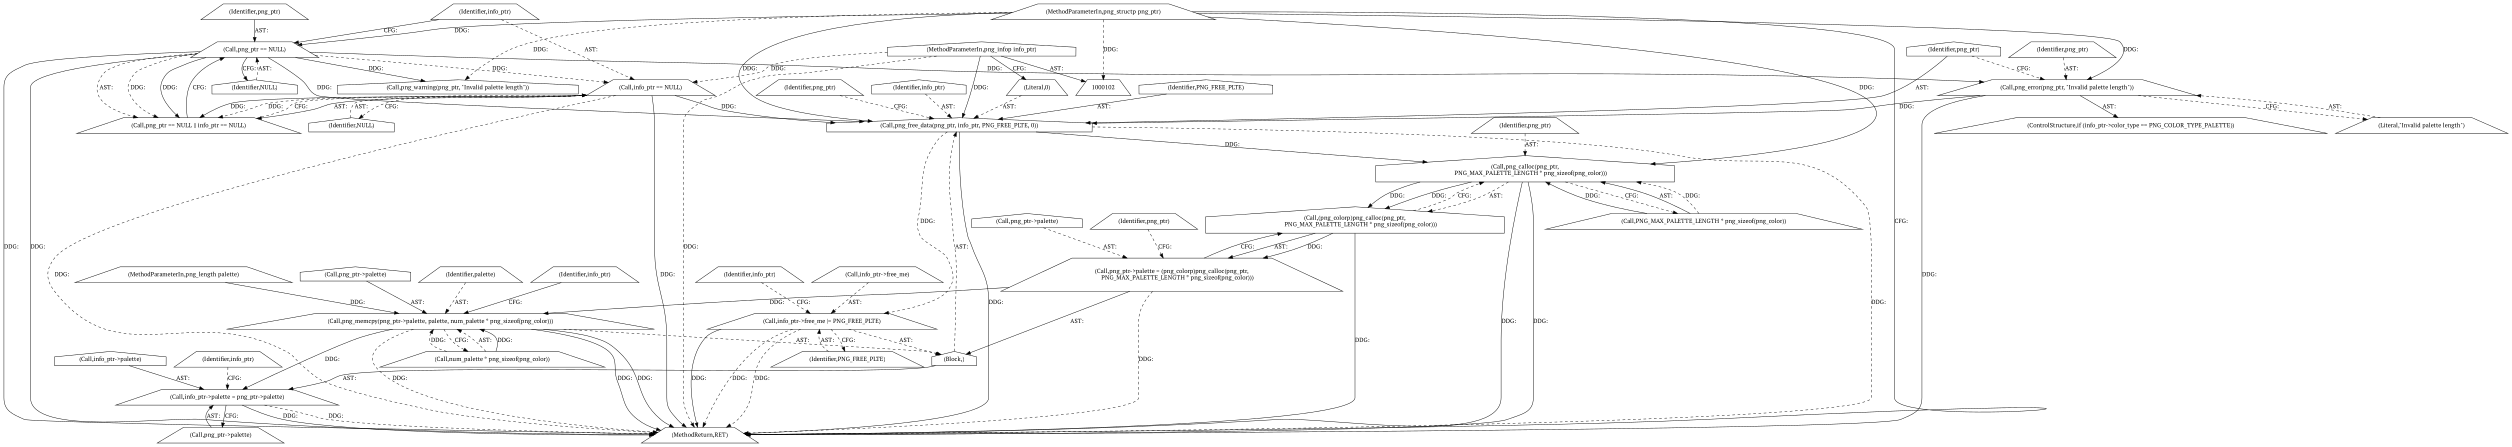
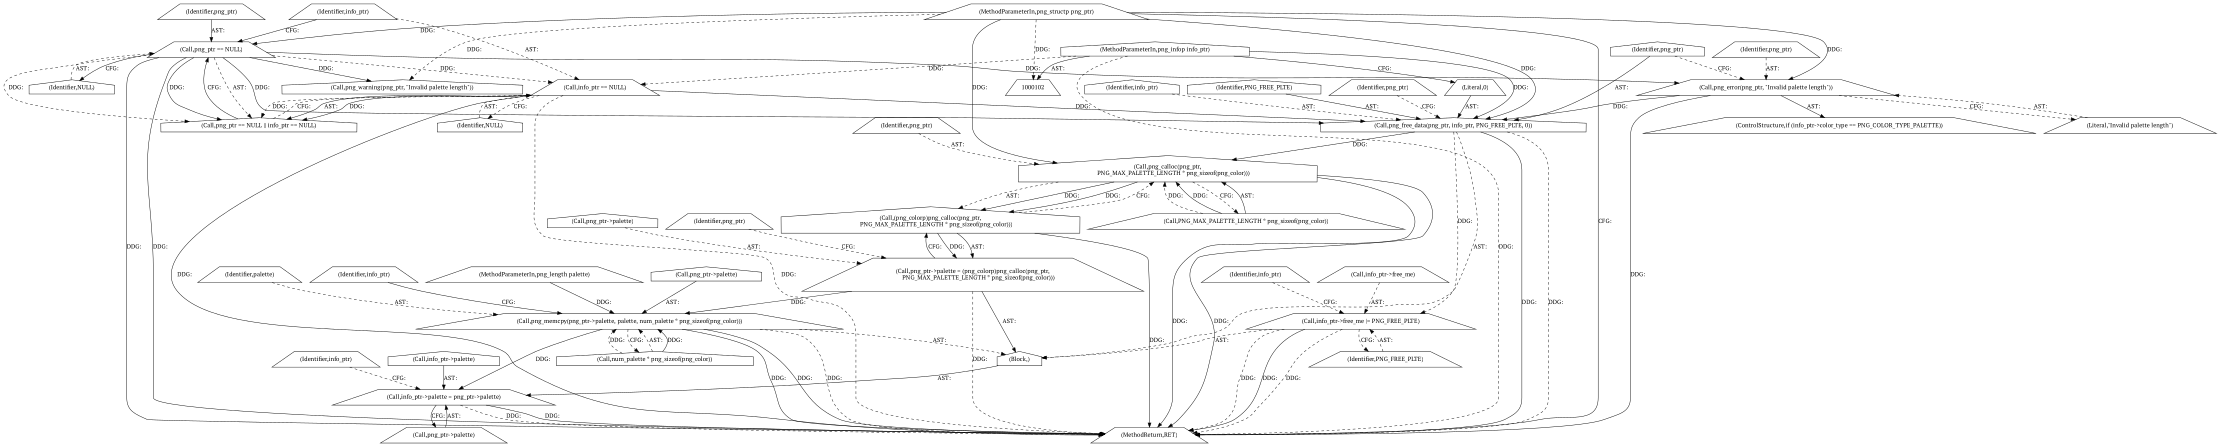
  digraph {
    fontname="PT Serif"
    node [fontname="PT Serif" shape=trapezium]
    edge [fontname="PT Serif" style=solid]
    n1 [label="(Call,png_free_data(png_ptr, info_ptr, PNG_FREE_PLTE, 0))" shape=house]
    n2 [label="(Call,png_calloc(png_ptr,\n       PNG_MAX_PALETTE_LENGTH * png_sizeof(png_color)))" shape=house]
    n3 [label="(Call,info_ptr->free_me |= PNG_FREE_PLTE)"]
    n4 [label="(Block,)" shape=house]
    n5 [label="(MethodReturn,RET)"]
    n6 [label="(Call,(png_colorp)png_calloc(png_ptr,\n       PNG_MAX_PALETTE_LENGTH * png_sizeof(png_color)))" shape=house]
    n7 [label="(Call,PNG_MAX_PALETTE_LENGTH * png_sizeof(png_color))"]
    n8 [label="(Identifier,PNG_FREE_PLTE)"]
    n9 [label="(Literal,0)"]
    n10 [label="(Call,info_ptr->palette = png_ptr->palette)"]
    n11 [label="(Call,png_ptr == NULL)"]
    n12 [label="(Call,png_error(png_ptr, \"Invalid palette length\"))"]
    n13 [label="(Call,info_ptr == NULL)"]
    n14 [label="(Identifier,NULL)" shape=house]
    n15 [label="(Call,png_warning(png_ptr, \"Invalid palette length\"))" shape=house]
-   n16 [label="(Call,png_ptr == NULL || info_ptr == NULL)"]
+   n16 [label="(Call,png_ptr == NULL || info_ptr == NULL)" shape=house]
    n17 [label="(ControlStructure,if (info_ptr->color_type == PNG_COLOR_TYPE_PALETTE))"]
    n18 [label="(Literal,\"Invalid palette length\")"]
    n19 [label="(Identifier,NULL)" shape=house]
    n20 [label="(MethodParameterIn,png_structp png_ptr)"]
    1000102
    n22 [label="(MethodParameterIn,png_infop info_ptr)" shape=house]
    n23 [label="(Call,png_ptr->palette = (png_colorp)png_calloc(png_ptr,\n       PNG_MAX_PALETTE_LENGTH * png_sizeof(png_color)))"]
    n24 [label="(Call,png_memcpy(png_ptr->palette, palette, num_palette * png_sizeof(png_color)))"]
-   n25 [label="(Call,num_palette * png_sizeof(png_color))"]
+   n25 [label="(Call,num_palette * png_sizeof(png_color))" shape=house]
    n26 [label="(Call,png_ptr->palette)"]
    n27 [label="(Call,png_ptr->palette)" shape=house]
    n28 [label="(Identifier,PNG_FREE_PLTE)" shape=house]
    n29 [label="(Call,png_ptr->palette)" shape=house]
    n30 [label="(Identifier,png_ptr)" shape=house]
    n31 [label="(Call,info_ptr->free_me)"]
    n32 [label="(Identifier,palette)"]
    n33 [label="(Identifier,png_ptr)"]
    n34 [label="(Identifier,info_ptr)"]
    n35 [label="(Identifier,png_ptr)"]
    n36 [label="(Call,info_ptr->palette)" shape=house]
    n37 [label="(Identifier,png_ptr)"]
    n38 [label="(Identifier,png_ptr)"]
    n39 [label="(Identifier,info_ptr)"]
    n40 [label="(Identifier,png_ptr)"]
    n41 [label="(Identifier,info_ptr)"]
    n42 [label="(MethodParameterIn,png_length palette)"]
    n43 [label="(Identifier,info_ptr)" shape=house]
    n44 [label="(Identifier,info_ptr)"]
    n1 -> n2 [label="DDG: "]
    n1 -> n3 [label="DDG: " style=dashed]
-   n4 -> n1 [label="AST: " style=dashed]
+   n1 -> n4 [label="AST: " style=dashed]
    n1 -> n5 [label="DDG: " style=dashed]
    n1 -> n5 [label="DDG: "]
    n2 -> n5 [label="DDG: "]
    n2 -> n5 [label="DDG: "]
    n2 -> n6 [label="AST: " style=dashed]
    n2 -> n6 [label="DDG: "]
    n2 -> n6 [label="DDG: "]
    n2 -> n7 [label="CFG: " style=dashed]
    n3 -> n4 [label="AST: " style=dashed]
    n3 -> n5 [label="DDG: " style=dashed]
    n3 -> n5 [label="DDG: "]
    n3 -> n5 [label="DDG: " style=dashed]
    n3 -> n8 [label="CFG: " style=dashed]
    n4 -> n10 [label="AST: "]
    n6 -> n2 [label="CFG: " style=dashed]
    n6 -> n5 [label="DDG: "]
    n6 -> n23 [label="AST: "]
    n6 -> n23 [label="DDG: "]
    n7 -> n2 [label="AST: "]
    n7 -> n2 [label="DDG: " style=dashed]
    n7 -> n2 [label="DDG: "]
    n8 -> n3 [label="AST: " style=dashed]
-   n9 -> n1 [label="AST: " style=dashed]
+   n9 -> n1 [label="AST: "]
    n10 -> n5 [label="DDG: " style=dashed]
    n10 -> n5 [label="DDG: "]
    n10 -> n26 [label="CFG: "]
    n11 -> n1 [label="DDG: "]
    n11 -> n5 [label="DDG: "]
    n11 -> n5 [label="DDG: "]
    n11 -> n12 [label="DDG: "]
    n11 -> n13 [label="DDG: " style=dashed]
    n11 -> n14 [label="CFG: "]
    n11 -> n15 [label="DDG: "]
    n11 -> n16 [label="AST: " style=dashed]
    n11 -> n16 [label="DDG: " style=dashed]
    n11 -> n16 [label="DDG: "]
    n12 -> n1 [label="DDG: "]
    n12 -> n5 [label="DDG: "]
    n12 -> n17 [label="AST: "]
    n12 -> n18 [label="CFG: " style=dashed]
    n13 -> n1 [label="DDG: "]
    n13 -> n5 [label="DDG: " style=dashed]
    n13 -> n5 [label="DDG: "]
    n13 -> n16 [label="AST: "]
    n13 -> n16 [label="DDG: "]
    n13 -> n16 [label="DDG: " style=dashed]
    n13 -> n19 [label="CFG: " style=dashed]
    n14 -> n11 [label="AST: " style=dashed]
    n16 -> n11 [label="CFG: "]
    n16 -> n13 [label="CFG: " style=dashed]
    n18 -> n12 [label="AST: " style=dashed]
    n19 -> n13 [label="AST: " style=dashed]
    n20 -> n1 [label="DDG: "]
    n20 -> n2 [label="DDG: "]
    n20 -> n5 [label="CFG: "]
    n20 -> n11 [label="DDG: "]
    n20 -> n12 [label="DDG: "]
    n20 -> n15 [label="DDG: " style=dashed]
    n20 -> 1000102 [label="DDG: " style=dashed]
    n22 -> n1 [label="DDG: "]
    n22 -> n5 [label="DDG: " style=dashed]
    n22 -> n9 [label="CFG: "]
    n22 -> n13 [label="DDG: " style=dashed]
    n22 -> 1000102 [label="AST: "]
    n23 -> n4 [label="AST: "]
    n23 -> n5 [label="DDG: " style=dashed]
    n23 -> n6 [label="CFG: "]
    n23 -> n24 [label="DDG: "]
    n24 -> n4 [label="AST: " style=dashed]
    n24 -> n5 [label="DDG: " style=dashed]
    n24 -> n5 [label="DDG: "]
    n24 -> n5 [label="DDG: "]
    n24 -> n10 [label="DDG: "]
    n24 -> n25 [label="CFG: " style=dashed]
    n25 -> n24 [label="AST: " style=dashed]
    n25 -> n24 [label="DDG: "]
    n25 -> n24 [label="DDG: " style=dashed]
    n26 -> n10 [label="AST: "]
    n27 -> n23 [label="AST: " style=dashed]
    n28 -> n1 [label="AST: "]
    n29 -> n24 [label="AST: "]
    n30 -> n1 [label="AST: "]
    n30 -> n12 [label="CFG: " style=dashed]
    n31 -> n3 [label="AST: " style=dashed]
    n32 -> n24 [label="AST: " style=dashed]
    n33 -> n12 [label="AST: " style=dashed]
    n34 -> n24 [label="CFG: "]
    n35 -> n11 [label="AST: "]
    n36 -> n10 [label="AST: "]
    n37 -> n2 [label="AST: " style=dashed]
    n38 -> n23 [label="CFG: " style=dashed]
    n39 -> n10 [label="CFG: " style=dashed]
    n40 -> n1 [label="CFG: " style=dashed]
    n41 -> n3 [label="CFG: " style=dashed]
    n42 -> n24 [label="DDG: "]
    n43 -> n1 [label="AST: " style=dashed]
    n44 -> n11 [label="CFG: "]
    n44 -> n13 [label="AST: " style=dashed]
  }
